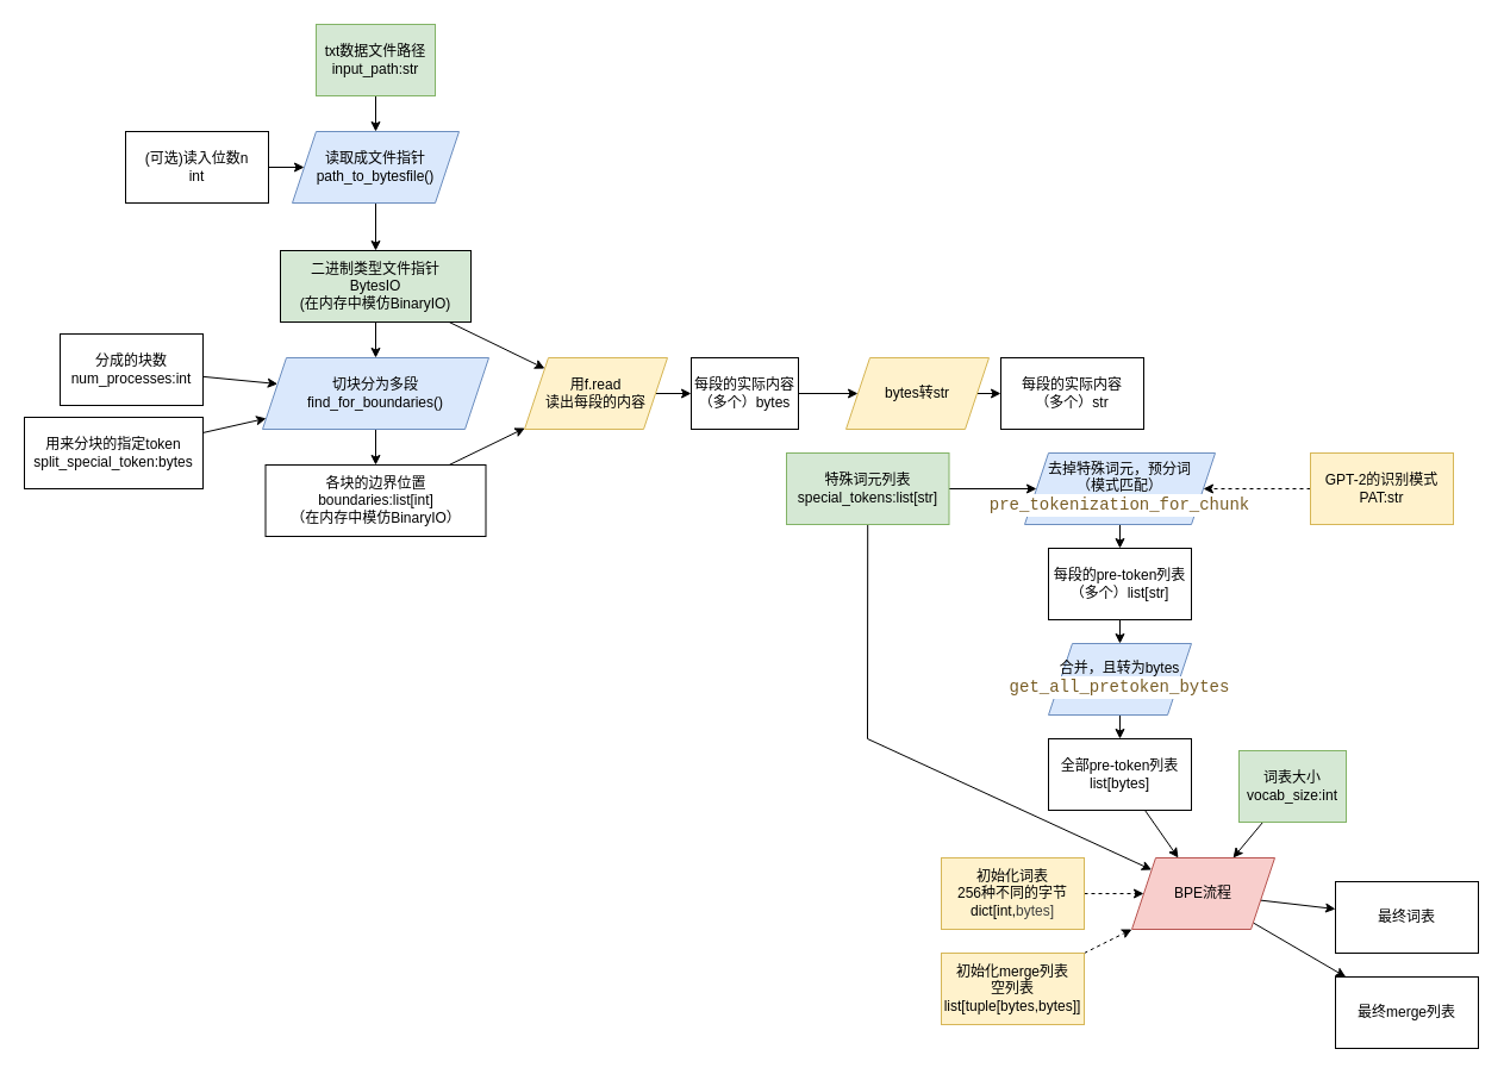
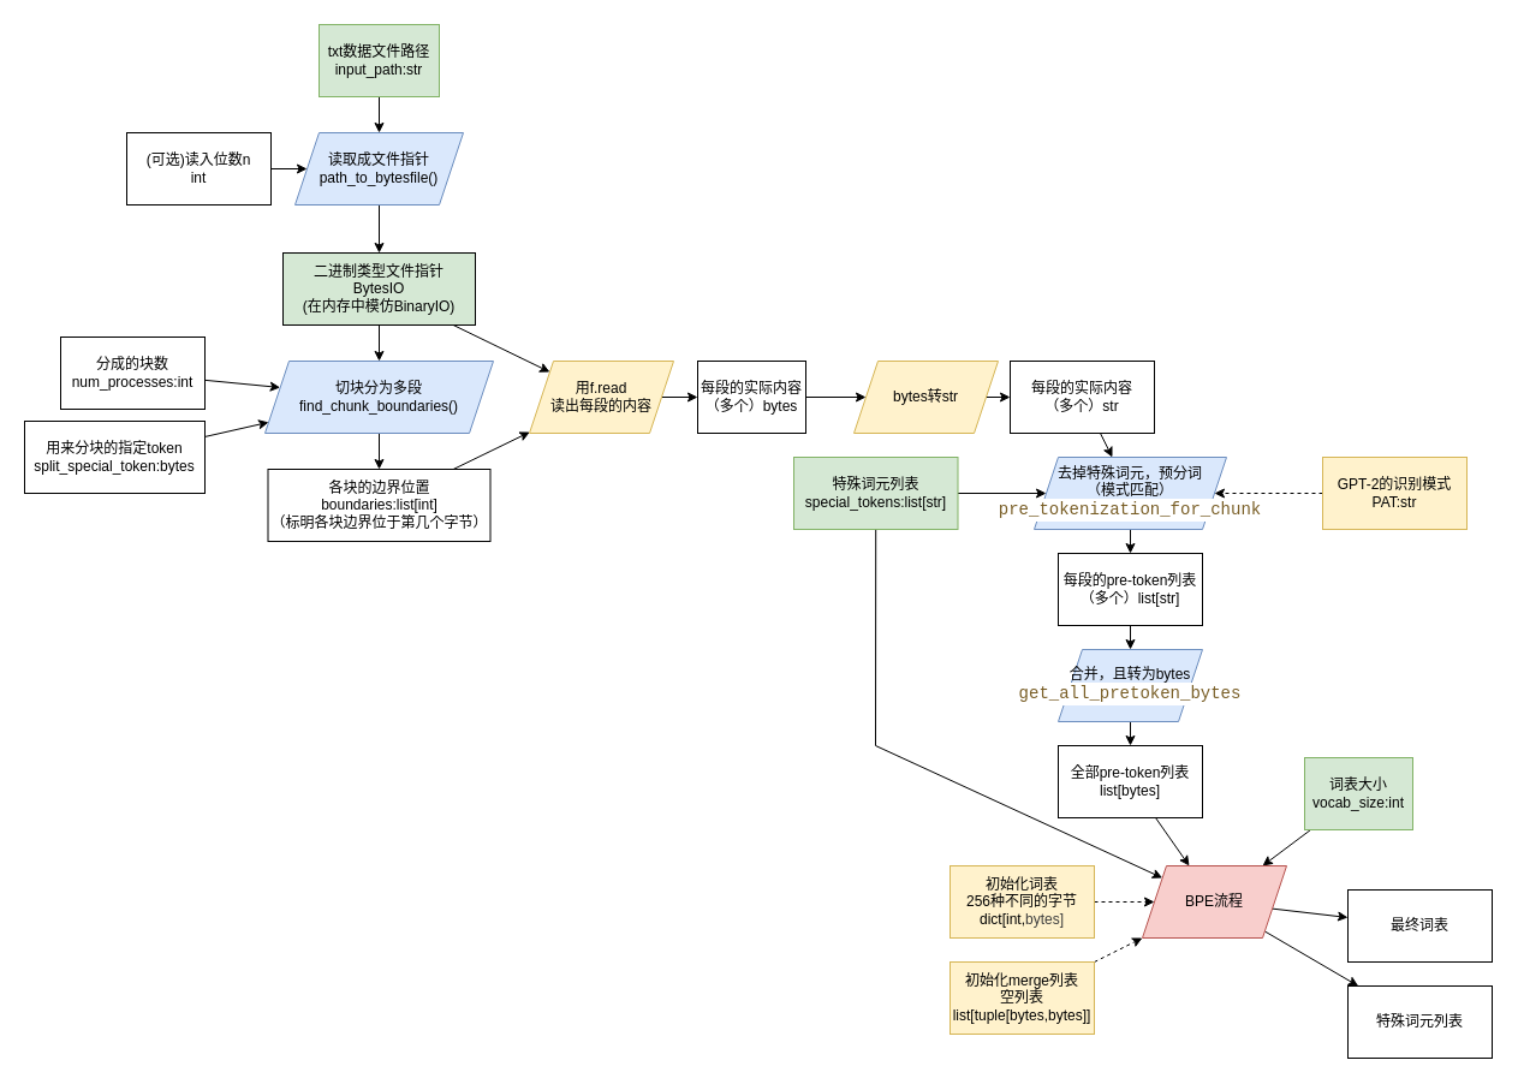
  <mxCell id="0" />
  <mxCell id="1" parent="0" />
  <mxCell id="2" style="edgeStyle=none;html=1;" parent="1" source="3" target="10" edge="1"><mxGeometry relative="1" as="geometry" /></mxCell>
  <mxCell id="3" value="txt数据文件路径&lt;br&gt;input_path:str" style="rounded=0;whiteSpace=wrap;html=1;fillColor=#d5e8d4;strokeColor=#82b366;" parent="1" vertex="1"><mxGeometry x="265" y="20" width="100" height="60" as="geometry" /></mxCell>
  <mxCell id="4" style="edgeStyle=none;html=1;" parent="1" source="5" target="40" edge="1"><mxGeometry relative="1" as="geometry" /></mxCell>
- <mxCell id="5" value="词表大小&lt;div&gt;vocab_size:int&lt;/div&gt;" style="rounded=0;whiteSpace=wrap;html=1;fillColor=#d5e8d4;strokeColor=#82b366;" parent="1" vertex="1"><mxGeometry x="1040" y="630" width="90" height="60" as="geometry" /></mxCell>
+ <mxCell id="5" value="词表大小&lt;div&gt;vocab_size:int&lt;/div&gt;" style="rounded=0;whiteSpace=wrap;html=1;fillColor=#d5e8d4;strokeColor=#82b366;" parent="1" vertex="1"><mxGeometry x="1085" y="630" width="90" height="60" as="geometry" /></mxCell>
  <mxCell id="6" style="edgeStyle=none;html=1;" parent="1" source="8" target="35" edge="1"><mxGeometry relative="1" as="geometry" /></mxCell>
  <mxCell id="7" style="html=1;rounded=0;elbow=vertical;" edge="1" parent="1" source="8" target="40"><mxGeometry relative="1" as="geometry"><mxPoint x="840" y="700" as="targetPoint" /><Array as="points"><mxPoint x="728" y="620" /></Array></mxGeometry></mxCell>
  <mxCell id="8" value="特殊词元列表&lt;div&gt;special_tokens:list[str]&lt;/div&gt;" style="rounded=0;whiteSpace=wrap;html=1;fillColor=#d5e8d4;strokeColor=#82b366;" parent="1" vertex="1"><mxGeometry x="660" y="380" width="136.5" height="60" as="geometry" /></mxCell>
  <mxCell id="9" style="edgeStyle=none;html=1;" parent="1" source="10" target="13" edge="1"><mxGeometry relative="1" as="geometry" /></mxCell>
  <mxCell id="10" value="读取成文件指针&lt;div&gt;path_to_bytesfile()&lt;/div&gt;" style="shape=parallelogram;perimeter=parallelogramPerimeter;whiteSpace=wrap;html=1;fixedSize=1;fillColor=#dae8fc;strokeColor=#6c8ebf;" parent="1" vertex="1"><mxGeometry x="245" y="110" width="140" height="60" as="geometry" /></mxCell>
  <mxCell id="11" style="edgeStyle=none;html=1;" parent="1" source="13" target="15" edge="1"><mxGeometry relative="1" as="geometry" /></mxCell>
  <mxCell id="12" style="edgeStyle=none;html=1;" parent="1" source="13" target="25" edge="1"><mxGeometry relative="1" as="geometry" /></mxCell>
  <mxCell id="13" value="二进制类型文件指针&lt;div&gt;BytesIO&lt;/div&gt;&lt;div&gt;(在内存中模仿BinaryIO)&lt;/div&gt;" style="rounded=0;whiteSpace=wrap;html=1;fillColor=#d5e8d4;" parent="1" vertex="1"><mxGeometry x="235" y="210" width="160" height="60" as="geometry" /></mxCell>
  <mxCell id="14" style="edgeStyle=none;html=1;" parent="1" source="15" target="23" edge="1"><mxGeometry relative="1" as="geometry" /></mxCell>
- <mxCell id="15" value="切块分为多段&lt;div&gt;find_for_boundaries()&lt;/div&gt;" style="shape=parallelogram;perimeter=parallelogramPerimeter;whiteSpace=wrap;html=1;fixedSize=1;fillColor=#dae8fc;strokeColor=#6c8ebf;" parent="1" vertex="1"><mxGeometry x="220" y="300" width="190" height="60" as="geometry" /></mxCell>
+ <mxCell id="15" value="切块分为多段&lt;div&gt;find_chunk_boundaries()&lt;/div&gt;" style="shape=parallelogram;perimeter=parallelogramPerimeter;whiteSpace=wrap;html=1;fixedSize=1;fillColor=#dae8fc;strokeColor=#6c8ebf;" parent="1" vertex="1"><mxGeometry x="220" y="300" width="190" height="60" as="geometry" /></mxCell>
  <mxCell id="16" value="(可选)读入位数n&lt;div&gt;int&lt;/div&gt;" style="rounded=0;whiteSpace=wrap;html=1;" parent="1" vertex="1"><mxGeometry x="105" y="110" width="120" height="60" as="geometry" /></mxCell>
  <mxCell id="17" value="" style="endArrow=classic;html=1;" parent="1" source="16" target="10" edge="1"><mxGeometry width="50" height="50" relative="1" as="geometry"><mxPoint x="275" y="260" as="sourcePoint" /><mxPoint x="325" y="210" as="targetPoint" /></mxGeometry></mxCell>
  <mxCell id="18" style="edgeStyle=none;html=1;" parent="1" source="19" target="15" edge="1"><mxGeometry relative="1" as="geometry" /></mxCell>
  <mxCell id="19" value="分成的块数&lt;div&gt;num_processes:int&lt;/div&gt;" style="rounded=0;whiteSpace=wrap;html=1;" parent="1" vertex="1"><mxGeometry x="50" y="280" width="120" height="60" as="geometry" /></mxCell>
  <mxCell id="20" style="edgeStyle=none;html=1;" parent="1" source="21" target="15" edge="1"><mxGeometry relative="1" as="geometry" /></mxCell>
  <mxCell id="21" value="&lt;div&gt;用来分块的指定token&lt;/div&gt;split_special_token:bytes" style="rounded=0;whiteSpace=wrap;html=1;" parent="1" vertex="1"><mxGeometry x="20" y="350" width="150" height="60" as="geometry" /></mxCell>
  <mxCell id="22" style="edgeStyle=none;html=1;" parent="1" source="23" target="25" edge="1"><mxGeometry relative="1" as="geometry" /></mxCell>
- <mxCell id="23" value="各块的边界位置&lt;div&gt;boundaries:list[int]&lt;/div&gt;&lt;div&gt;（在内存中模仿BinaryIO）&lt;/div&gt;" style="rounded=0;whiteSpace=wrap;html=1;" parent="1" vertex="1"><mxGeometry x="222.5" y="390" width="185" height="60" as="geometry" /></mxCell>
+ <mxCell id="23" value="各块的边界位置&lt;div&gt;boundaries:list[int]&lt;/div&gt;&lt;div&gt;（标明各块边界位于第几个字节）&lt;/div&gt;" style="rounded=0;whiteSpace=wrap;html=1;" parent="1" vertex="1"><mxGeometry x="222.5" y="390" width="185" height="60" as="geometry" /></mxCell>
  <mxCell id="24" style="edgeStyle=none;html=1;" parent="1" source="25" target="27" edge="1"><mxGeometry relative="1" as="geometry" /></mxCell>
  <mxCell id="25" value="用f.read&lt;div&gt;读出每段的内容&lt;/div&gt;" style="shape=parallelogram;perimeter=parallelogramPerimeter;whiteSpace=wrap;html=1;fixedSize=1;fillColor=#fff2cc;strokeColor=#d6b656;" parent="1" vertex="1"><mxGeometry x="440" y="300" width="120" height="60" as="geometry" /></mxCell>
  <mxCell id="26" style="edgeStyle=none;html=1;" parent="1" source="27" target="31" edge="1"><mxGeometry relative="1" as="geometry" /></mxCell>
  <mxCell id="27" value="每段的实际内容&lt;div&gt;（多个）bytes&lt;/div&gt;" style="rounded=0;whiteSpace=wrap;html=1;" parent="1" vertex="1"><mxGeometry x="580" y="300" width="90" height="60" as="geometry" /></mxCell>
  <mxCell id="28" style="edgeStyle=none;html=1;strokeColor=default;dashed=1;" parent="1" source="29" target="35" edge="1"><mxGeometry relative="1" as="geometry" /></mxCell>
  <mxCell id="29" value="GPT-2的识别模式&lt;div&gt;PAT:str&lt;/div&gt;" style="rounded=0;whiteSpace=wrap;html=1;fillColor=#fff2cc;strokeColor=#d6b656;" parent="1" vertex="1"><mxGeometry x="1100" y="380" width="120" height="60" as="geometry" /></mxCell>
  <mxCell id="30" style="edgeStyle=none;html=1;" parent="1" source="31" target="33" edge="1"><mxGeometry relative="1" as="geometry" /></mxCell>
  <mxCell id="31" value="bytes转str" style="shape=parallelogram;perimeter=parallelogramPerimeter;whiteSpace=wrap;html=1;fixedSize=1;fillColor=#fff2cc;strokeColor=#d6b656;" parent="1" vertex="1"><mxGeometry x="710" y="300" width="120" height="60" as="geometry" /></mxCell>
+ <mxCell id="32" style="edgeStyle=none;html=1;" parent="1" source="33" target="35" edge="1"><mxGeometry relative="1" as="geometry" /></mxCell>
  <mxCell id="33" value="每段的实际内容&lt;div&gt;（多个）str&lt;/div&gt;" style="rounded=0;whiteSpace=wrap;html=1;" parent="1" vertex="1"><mxGeometry x="840" y="300" width="120" height="60" as="geometry" /></mxCell>
  <mxCell id="34" style="edgeStyle=none;html=1;" parent="1" source="35" target="37" edge="1"><mxGeometry relative="1" as="geometry" /></mxCell>
  <mxCell id="35" value="去掉特殊词元，预分词&lt;div&gt;（模式匹配）&lt;/div&gt;&lt;div&gt;&lt;div style=&quot;color: rgb(59, 59, 59); background-color: rgb(255, 255, 255); font-family: Consolas, &amp;quot;Courier New&amp;quot;, monospace; font-size: 14px; line-height: 19px; white-space: pre;&quot;&gt;&lt;span style=&quot;color: rgb(121, 94, 38);&quot;&gt;pre_tokenization_for_chunk&lt;/span&gt;&lt;/div&gt;&lt;/div&gt;" style="shape=parallelogram;perimeter=parallelogramPerimeter;whiteSpace=wrap;html=1;fixedSize=1;fillColor=#dae8fc;strokeColor=#6c8ebf;" parent="1" vertex="1"><mxGeometry x="860" y="380" width="160" height="60" as="geometry" /></mxCell>
  <mxCell id="36" style="edgeStyle=none;html=1;" parent="1" source="37" target="48" edge="1"><mxGeometry relative="1" as="geometry" /></mxCell>
  <mxCell id="37" value="每段的pre-token列表&lt;div&gt;&lt;div&gt;（多个）list[str]&lt;/div&gt;&lt;/div&gt;" style="rounded=0;whiteSpace=wrap;html=1;" parent="1" vertex="1"><mxGeometry x="880" y="460" width="120" height="60" as="geometry" /></mxCell>
  <mxCell id="38" style="edgeStyle=none;html=1;" parent="1" source="40" target="45" edge="1"><mxGeometry relative="1" as="geometry" /></mxCell>
  <mxCell id="39" style="edgeStyle=none;html=1;" parent="1" source="40" target="46" edge="1"><mxGeometry relative="1" as="geometry" /></mxCell>
  <mxCell id="40" value="BPE流程" style="shape=parallelogram;perimeter=parallelogramPerimeter;whiteSpace=wrap;html=1;fixedSize=1;fillColor=#f8cecc;strokeColor=#b85450;" parent="1" vertex="1"><mxGeometry x="950" y="720" width="120" height="60" as="geometry" /></mxCell>
  <mxCell id="41" style="edgeStyle=none;html=1;dashed=1;" parent="1" source="42" target="40" edge="1"><mxGeometry relative="1" as="geometry" /></mxCell>
  <mxCell id="42" value="初始化词表&lt;div&gt;256种不同的字节dict[int,&lt;span style=&quot;color: rgb(63, 63, 63); background-color: transparent;&quot;&gt;bytes]&lt;/span&gt;&lt;/div&gt;" style="shape=label;whiteSpace=wrap;html=1;fixedSize=1;fillColor=#fff2cc;strokeColor=#d6b656;rounded=0;" parent="1" vertex="1"><mxGeometry x="790" y="720" width="120" height="60" as="geometry" /></mxCell>
  <mxCell id="43" style="edgeStyle=none;html=1;dashed=1;" parent="1" source="44" target="40" edge="1"><mxGeometry relative="1" as="geometry" /></mxCell>
  <mxCell id="44" value="初始化merge列表&lt;div&gt;空列表&lt;/div&gt;&lt;div&gt;list[tuple[bytes,bytes]]&lt;/div&gt;" style="rounded=0;whiteSpace=wrap;html=1;fillColor=#fff2cc;strokeColor=#d6b656;" parent="1" vertex="1"><mxGeometry x="790" y="800" width="120" height="60" as="geometry" /></mxCell>
  <mxCell id="45" value="最终词表" style="rounded=0;whiteSpace=wrap;html=1;" parent="1" vertex="1"><mxGeometry x="1121" y="740" width="120" height="60" as="geometry" /></mxCell>
- <mxCell id="46" value="最终merge列表" style="rounded=0;whiteSpace=wrap;html=1;" parent="1" vertex="1"><mxGeometry x="1121" y="820" width="120" height="60" as="geometry" /></mxCell>
+ <mxCell id="46" value="特殊词元列表" style="rounded=0;whiteSpace=wrap;html=1;" parent="1" vertex="1"><mxGeometry x="1121" y="820" width="120" height="60" as="geometry" /></mxCell>
  <mxCell id="47" style="edgeStyle=none;html=1;" parent="1" source="48" target="50" edge="1"><mxGeometry relative="1" as="geometry" /></mxCell>
  <mxCell id="48" value="合并，且转为bytes&lt;div&gt;&lt;div style=&quot;color: rgb(59, 59, 59); background-color: rgb(255, 255, 255); font-family: Consolas, &amp;quot;Courier New&amp;quot;, monospace; font-size: 14px; line-height: 19px; white-space: pre;&quot;&gt;&lt;span style=&quot;color: #795e26;&quot;&gt;get_all_pretoken_bytes&lt;/span&gt;&lt;/div&gt;&lt;/div&gt;" style="shape=parallelogram;perimeter=parallelogramPerimeter;whiteSpace=wrap;html=1;fixedSize=1;fillColor=#dae8fc;strokeColor=#6c8ebf;" parent="1" vertex="1"><mxGeometry x="880" y="540" width="120" height="60" as="geometry" /></mxCell>
  <mxCell id="49" style="edgeStyle=none;html=1;" parent="1" source="50" target="40" edge="1"><mxGeometry relative="1" as="geometry" /></mxCell>
  <mxCell id="50" value="全部pre-token列表&lt;div&gt;list[bytes]&lt;/div&gt;" style="rounded=0;whiteSpace=wrap;html=1;" parent="1" vertex="1"><mxGeometry x="880" y="620" width="120" height="60" as="geometry" /></mxCell>
